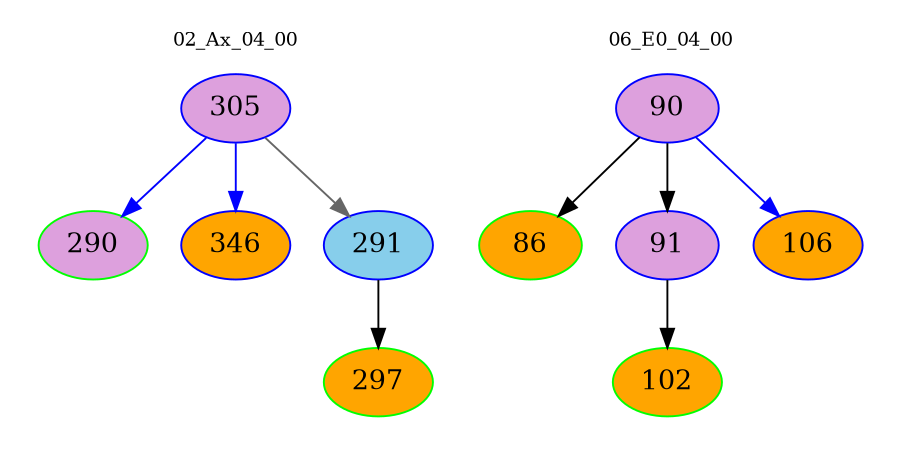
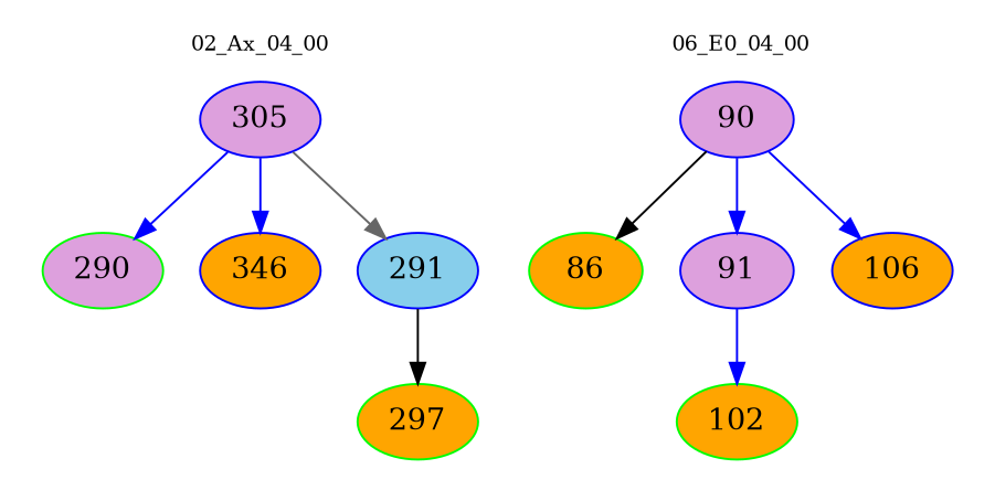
  digraph {
    node [color=blue fillcolor=orange style=filled]
    edge [color=black]
    n1 [fillcolor=plum label=305]
    n2 [color=green fillcolor=plum label=290]
    n3 [label=346]
    n4 [fillcolor=skyblue label=291]
    n5 [color=green label=297]
    n6 [fillcolor=plum label=90]
    n7 [color=green label=86]
    n8 [fillcolor=plum label=91]
    n9 [label=106]
    n10 [color=green label=102]
    subgraph cluster_1 {
      color=white
      fontsize=10
      label="02_Ax_04_00"
      n1
      n2
      n3
      n4
      n5
    }
    subgraph cluster_2 {
      color=white
      fontsize=10
      label="06_E0_04_00"
      n6
      n7
      n8
      n9
      n10
    }
    n1 -> n2 [color=blue]
    n1 -> n3 [color=blue]
    n1 -> n4 [color=gray40]
    n4 -> n5
    n6 -> n7
-   n6 -> n8
+   n6 -> n8 [color=blue]
    n6 -> n9 [color=blue]
-   n8 -> n10
+   n8 -> n10 [color=blue]
  }
